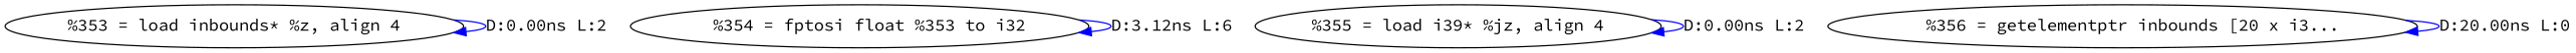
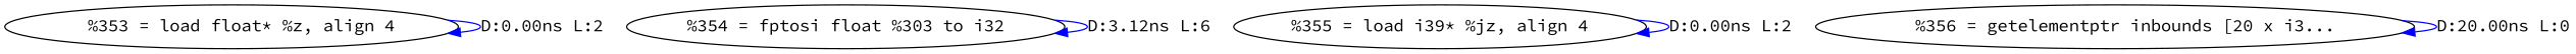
  digraph {
    fontname="Source Code Pro"
    node [fontname="Source Code Pro"]
    edge [color=blue fontname="Source Code Pro"]
-   n1 [label="%353 = load inbounds* %z, align 4"]
-   n2 [label="  %354 = fptosi float %353 to i32"]
+   n1 [label="  %353 = load float* %z, align 4"]
+   n2 [label="%354 = fptosi float %303 to i32"]
    n3 [label="%355 = load i39* %jz, align 4"]
    n4 [label="  %356 = getelementptr inbounds [20 x i3..."]
    n1 -> n1 [label="D:0.00ns L:2"]
    n2 -> n2 [label="D:3.12ns L:6"]
    n3 -> n3 [label="D:0.00ns L:2"]
    n4 -> n4 [label="D:20.00ns L:0"]
  }
